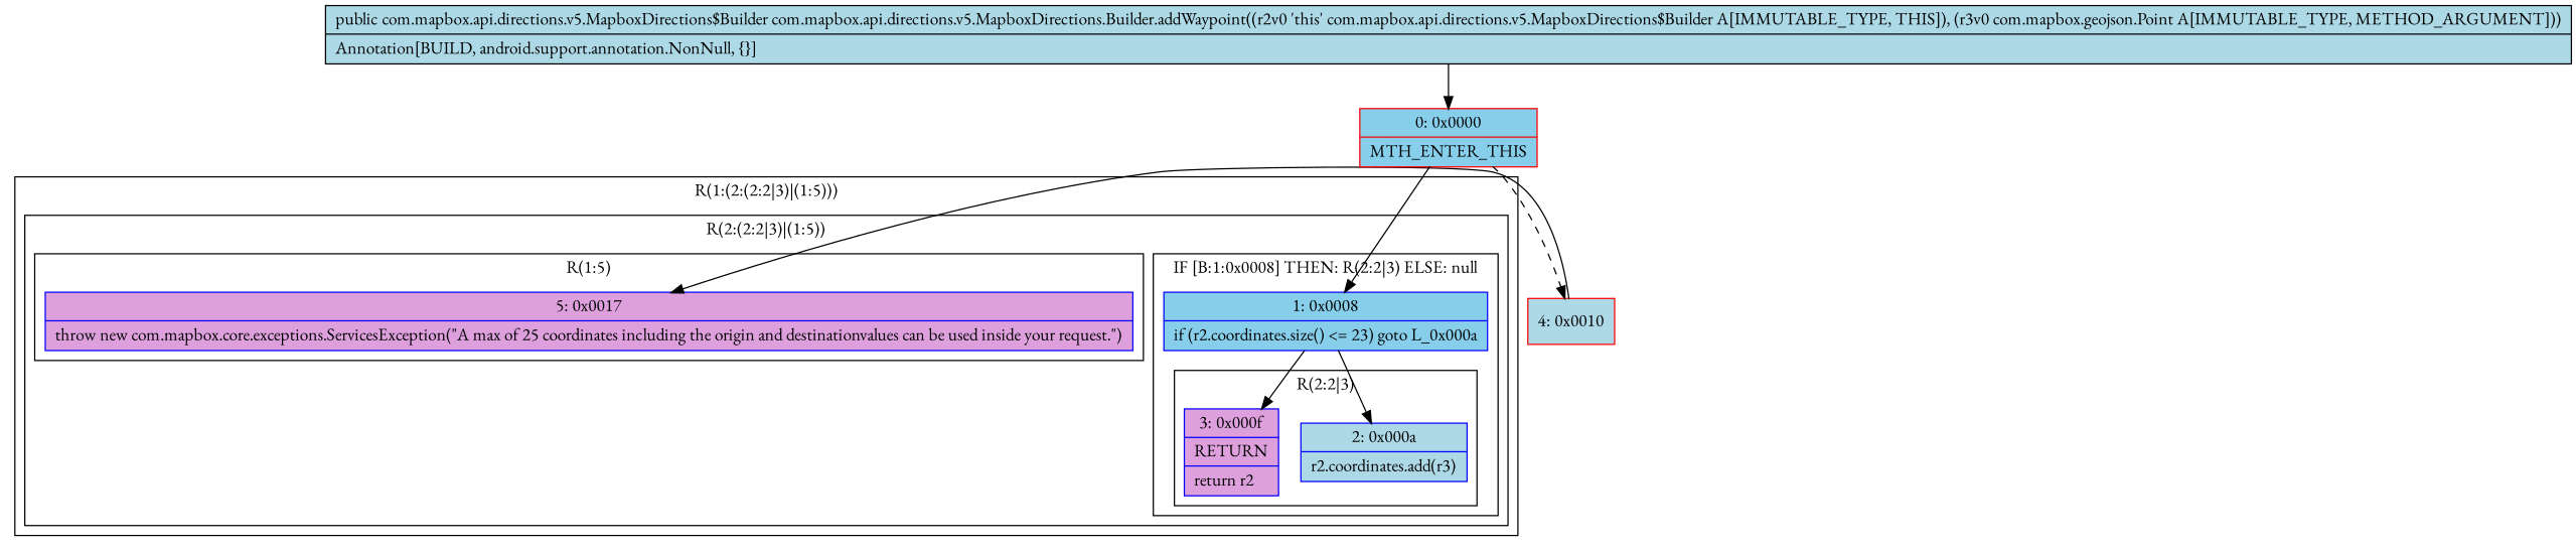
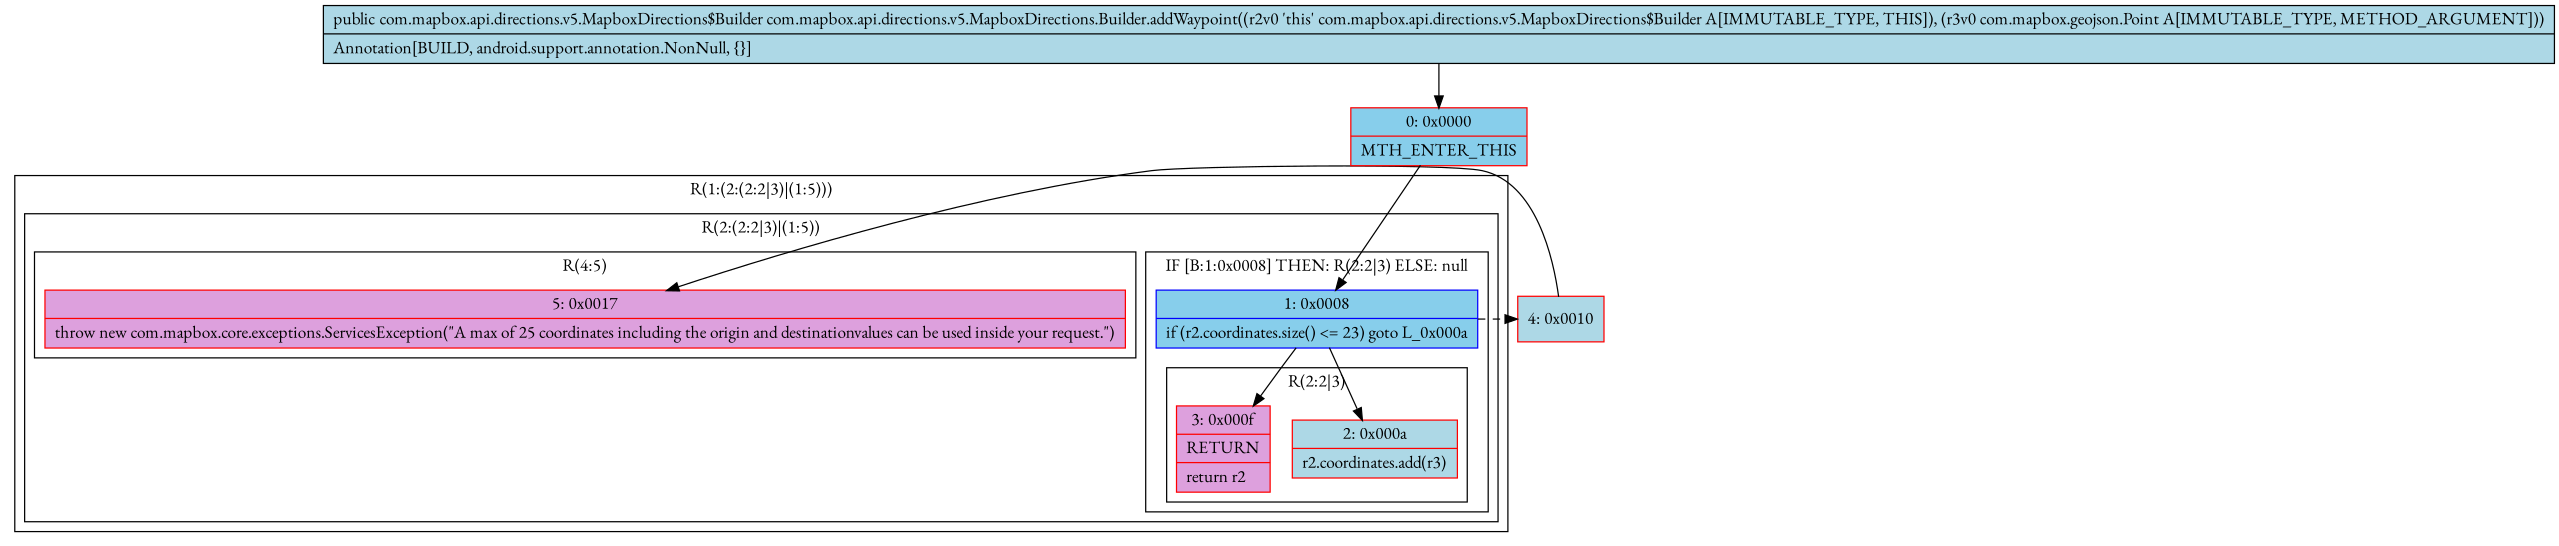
  digraph {
    fontname="EB Garamond"
    node [color=blue fillcolor=lightblue fontname="EB Garamond" shape=record style=filled]
    edge [color=black fontname="EB Garamond"]
-   n1 [label="{2\:\ 0x000a|r2.coordinates.add(r3)\l}"]
-   n2 [fillcolor=plum label="{3\:\ 0x000f|RETURN\l|return r2\l}"]
+   n1 [color=red label="{2\:\ 0x000a|r2.coordinates.add(r3)\l}"]
+   n2 [color=red fillcolor=plum label="{3\:\ 0x000f|RETURN\l|return r2\l}"]
    n3 [fillcolor=skyblue label="{1\:\ 0x0008|if (r2.coordinates.size() \<= 23) goto L_0x000a\l}"]
-   n4 [fillcolor=plum label="{5\:\ 0x0017|throw new com.mapbox.core.exceptions.ServicesException(\"A max of 25 coordinates including the origin and destinationvalues can be used inside your request.\")\l}"]
+   n4 [color=red fillcolor=plum label="{5\:\ 0x0017|throw new com.mapbox.core.exceptions.ServicesException(\"A max of 25 coordinates including the origin and destinationvalues can be used inside your request.\")\l}"]
    n5 [color=red label="{4\:\ 0x0010}"]
    n6 [color=red fillcolor=skyblue label="{0\:\ 0x0000|MTH_ENTER_THIS\l}"]
    n7 [label="{public com.mapbox.api.directions.v5.MapboxDirections$Builder com.mapbox.api.directions.v5.MapboxDirections.Builder.addWaypoint((r2v0 'this' com.mapbox.api.directions.v5.MapboxDirections$Builder A[IMMUTABLE_TYPE, THIS]), (r3v0 com.mapbox.geojson.Point A[IMMUTABLE_TYPE, METHOD_ARGUMENT]))  | Annotation[BUILD, android.support.annotation.NonNull, \{\}]\l}" color=""]
    subgraph cluster_1 {
      label="R(1:(2:(2:2|3)|(1:5)))"
      subgraph cluster_2 {
        label="R(2:(2:2|3)|(1:5))"
        subgraph cluster_3 {
          label="IF [B:1:0x0008] THEN: R(2:2|3) ELSE: null"
          n3
          subgraph cluster_4 {
            label="R(2:2|3)"
            n1
            n2
          }
        }
        subgraph cluster_5 {
-         label="R(1:5)"
+         label="R(4:5)"
          n4
        }
      }
    }
    n3 -> n1
    n3 -> n2
-   n6 -> n5 [style=dashed]
+   n3 -> n5 [style=dashed]
    n5 -> n4
    n6 -> n3
    n7 -> n6
  }
